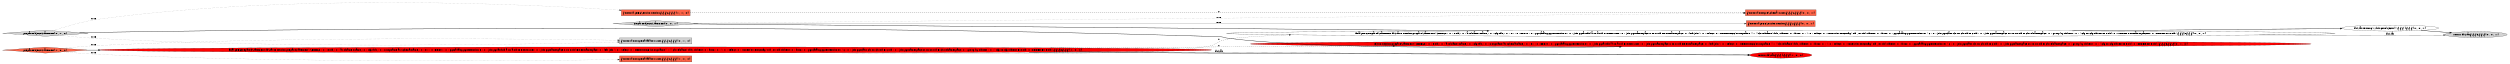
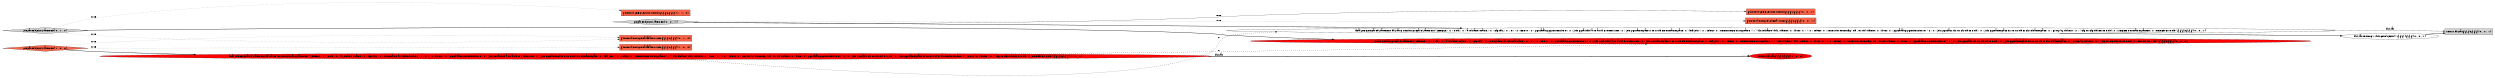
  digraph {
    rankdir=LR
    node [fillcolor=tomato shape=ellipse style=filled]
    edge [style=bold]
    n1 [label="@NotNull JDBCSession session@@@2@@@['1', '1', '0']" shape=box]
    n2 [label="@NotNull PostgreSchema owner@@@2@@@['0', '0', '1']" shape=box]
    n3 [fillcolor=red label="final JDBCPreparedStatement dbStat = session.prepareStatement(\"SELECT \" + \" e.oid,\" + \" a.rolname oname,\" + \" cfg.tbls,\" + \" n.nspname as schema_name,\" + \" e.* \" + \"FROM \" + \" pg_catalog.pg_extension e \" + \" join pg_authid a on a.oid = e.extowner\" + \" join pg_namespace n on n.oid =e.extnamespace\" + \" left join (\" + \" select\" + \" ARRAY_AGG(ns.nspname || '.' || cls.relname) tbls, oid_ext\" + \" from\" + \" (\" + \" select\" + \" unnest(e1.extconfig) oid , e1.oid oid_ext\" + \" from\" + \" pg_catalog.pg_extension e1 ) c \" + \" join pg_class cls on cls.oid = c.oid \" + \" join pg_namespace ns on ns.oid = cls.relnamespace\" + \" group by oid_ext \" + \" ) cfg on cfg.oid_ext = e.oid\" + \"ORDER BY e.oid\")@@@3@@@['1', '0', '0']"]
    n4 [fillcolor=red label="return dbStat@@@4@@@['1', '0', '0']"]
    n5 [fillcolor=white label="final JDBCPreparedStatement dbStat = session.prepareStatement(\"SELECT \" + \" e.oid,\" + \" a.rolname oname,\" + \" cfg.tbls,\" + \" e.* \" + \"FROM \" + \" pg_catalog.pg_extension e \" + \" join pg_authid a on a.oid = e.extowner\" + \" join pg_namespace n on n.oid =e.extnamespace\" + \" left join (\" + \" select\" + \" ARRAY_AGG(ns.nspname || '.' || cls.relname) tbls, oid_ext\" + \" from\" + \" (\" + \" select\" + \" unnest(e1.extconfig) oid , e1.oid oid_ext\" + \" from\" + \" pg_catalog.pg_extension e1 ) c \" + \" join pg_class cls on cls.oid = c.oid \" + \" join pg_namespace ns on ns.oid = cls.relnamespace\" + \" group by oid_ext \" + \" ) cfg on cfg.oid_ext = e.oid\" + \"WHERE e.extnamespace=?\" + \"ORDER BY e.oid\")@@@3@@@['0', '0', '1']"]
    n6 [fillcolor=red label="return session.prepareStatement(\"SELECT \" + \" e.oid,\" + \" a.rolname oname,\" + \" cfg.tbls,\" + \" n.nspname as schema_name,\" + \" e.* \" + \"FROM \" + \" pg_catalog.pg_extension e \" + \" join pg_authid a on a.oid = e.extowner\" + \" join pg_namespace n on n.oid =e.extnamespace\" + \" left join (\" + \" select\" + \" ARRAY_AGG(ns.nspname || '.' || cls.relname) tbls, oid_ext\" + \" from\" + \" (\" + \" select\" + \" unnest(e1.extconfig) oid , e1.oid oid_ext\" + \" from\" + \" pg_catalog.pg_extension e1 ) c \" + \" join pg_class cls on cls.oid = c.oid \" + \" join pg_namespace ns on ns.oid = cls.relnamespace\" + \" group by oid_ext \" + \" ) cfg on cfg.oid_ext = e.oid\" + \"ORDER BY e.oid\")@@@3@@@['0', '1', '0']"]
    n7 [fillcolor=white label="dbStat.setLong(1,this.getObjectId())@@@4@@@['0', '0', '1']"]
-   n8 [fillcolor=lightgray label="return dbStat@@@5@@@['0', '0', '1']"]
+   n8 [fillcolor=lightgray label="return dbStat@@@5@@@['0', '0', '1']" shape=box]
    n9 [label="prepareObjectsStatement['1', '0', '0']" shape=diamond]
    n10 [label="@NotNull PostgreDatabase owner@@@2@@@['1', '0', '0']" shape=box]
-   n11 [fillcolor=lightgray label="@NotNull PostgreDatabase owner@@@2@@@['0', '1', '0']" shape=box]
+   n11 [label="@NotNull PostgreDatabase owner@@@2@@@['0', '1', '0']" shape=box]
    n12 [fillcolor=lightgray label="prepareObjectsStatement['0', '1', '0']" shape=diamond]
    n13 [label="@NotNull JDBCSession session@@@2@@@['0', '0', '1']" shape=box]
    n14 [fillcolor=lightgray label="prepareObjectsStatement['0', '0', '1']" shape=diamond]
-   n1 -> n2 [label=0 style=dashed]
    n3 -> n4 [label=dbStat style=solid]
    n3 -> n4
    n3 -> n5 [label=0 style=dashed]
    n3 -> n6 [label=0 style=dashed]
    n5 -> n7
    n5 -> n8 [label=dbStat style=solid]
    n7 -> n8
    n9 -> n3
    n9 -> n10 [label=true style=dotted]
    n9 -> n11 [label=true style=dotted]
    n12 -> n1 [label=true style=dotted]
    n12 -> n6
    n12 -> n11 [label=true style=dotted]
    n14 -> n2 [label=true style=dotted]
    n14 -> n5
    n14 -> n13 [label=true style=solid]
  }
